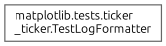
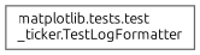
  digraph {
    rankdir=LR
    fontname=Ubuntu
-   n1 [color=grey40 fillcolor=white fontname=Ubuntu fontsize=10 height=0.2 label="matplotlib.tests.ticker\l_ticker.TestLogFormatter" shape=box style=filled width=0.4]
+   n1 [color=grey40 fillcolor=white fontname=Ubuntu fontsize=10 height=0.2 label="matplotlib.tests.test\l_ticker.TestLogFormatter" shape=box style=filled width=0.4]
  }
